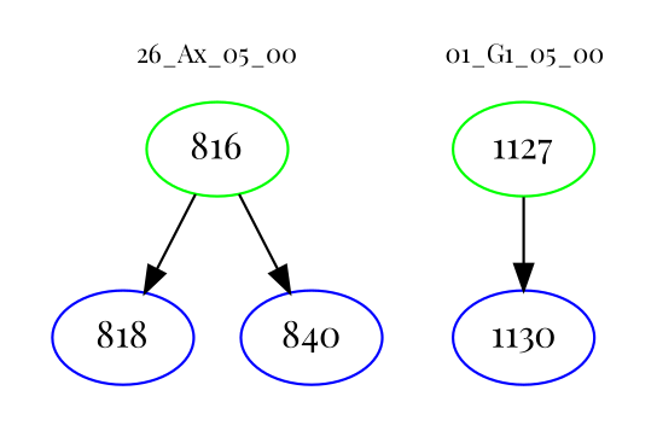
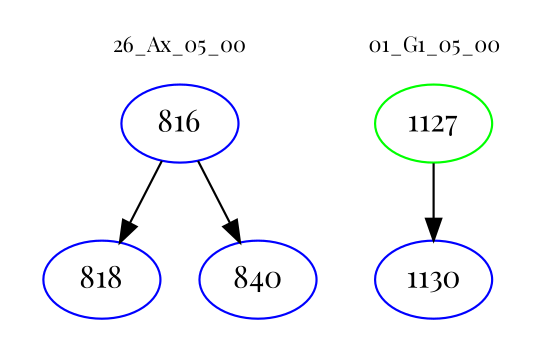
  digraph {
    fontname="Playfair Display"
    node [color=blue fontname="Playfair Display"]
    edge [color=black fontname="Playfair Display"]
-   n1 [color=green label=816]
+   n1 [label=816]
    n2 [label=818]
    n3 [label=840]
    n4 [color=green label=1127]
    n5 [label=1130]
    subgraph cluster_1 {
      color=white
      fontsize=10
      label="26_Ax_05_00"
      n1
      n2
      n3
    }
    subgraph cluster_2 {
      color=white
      fontsize=10
      label="01_G1_05_00"
      n4
      n5
    }
    n1 -> n2
    n1 -> n3
    n4 -> n5
  }
